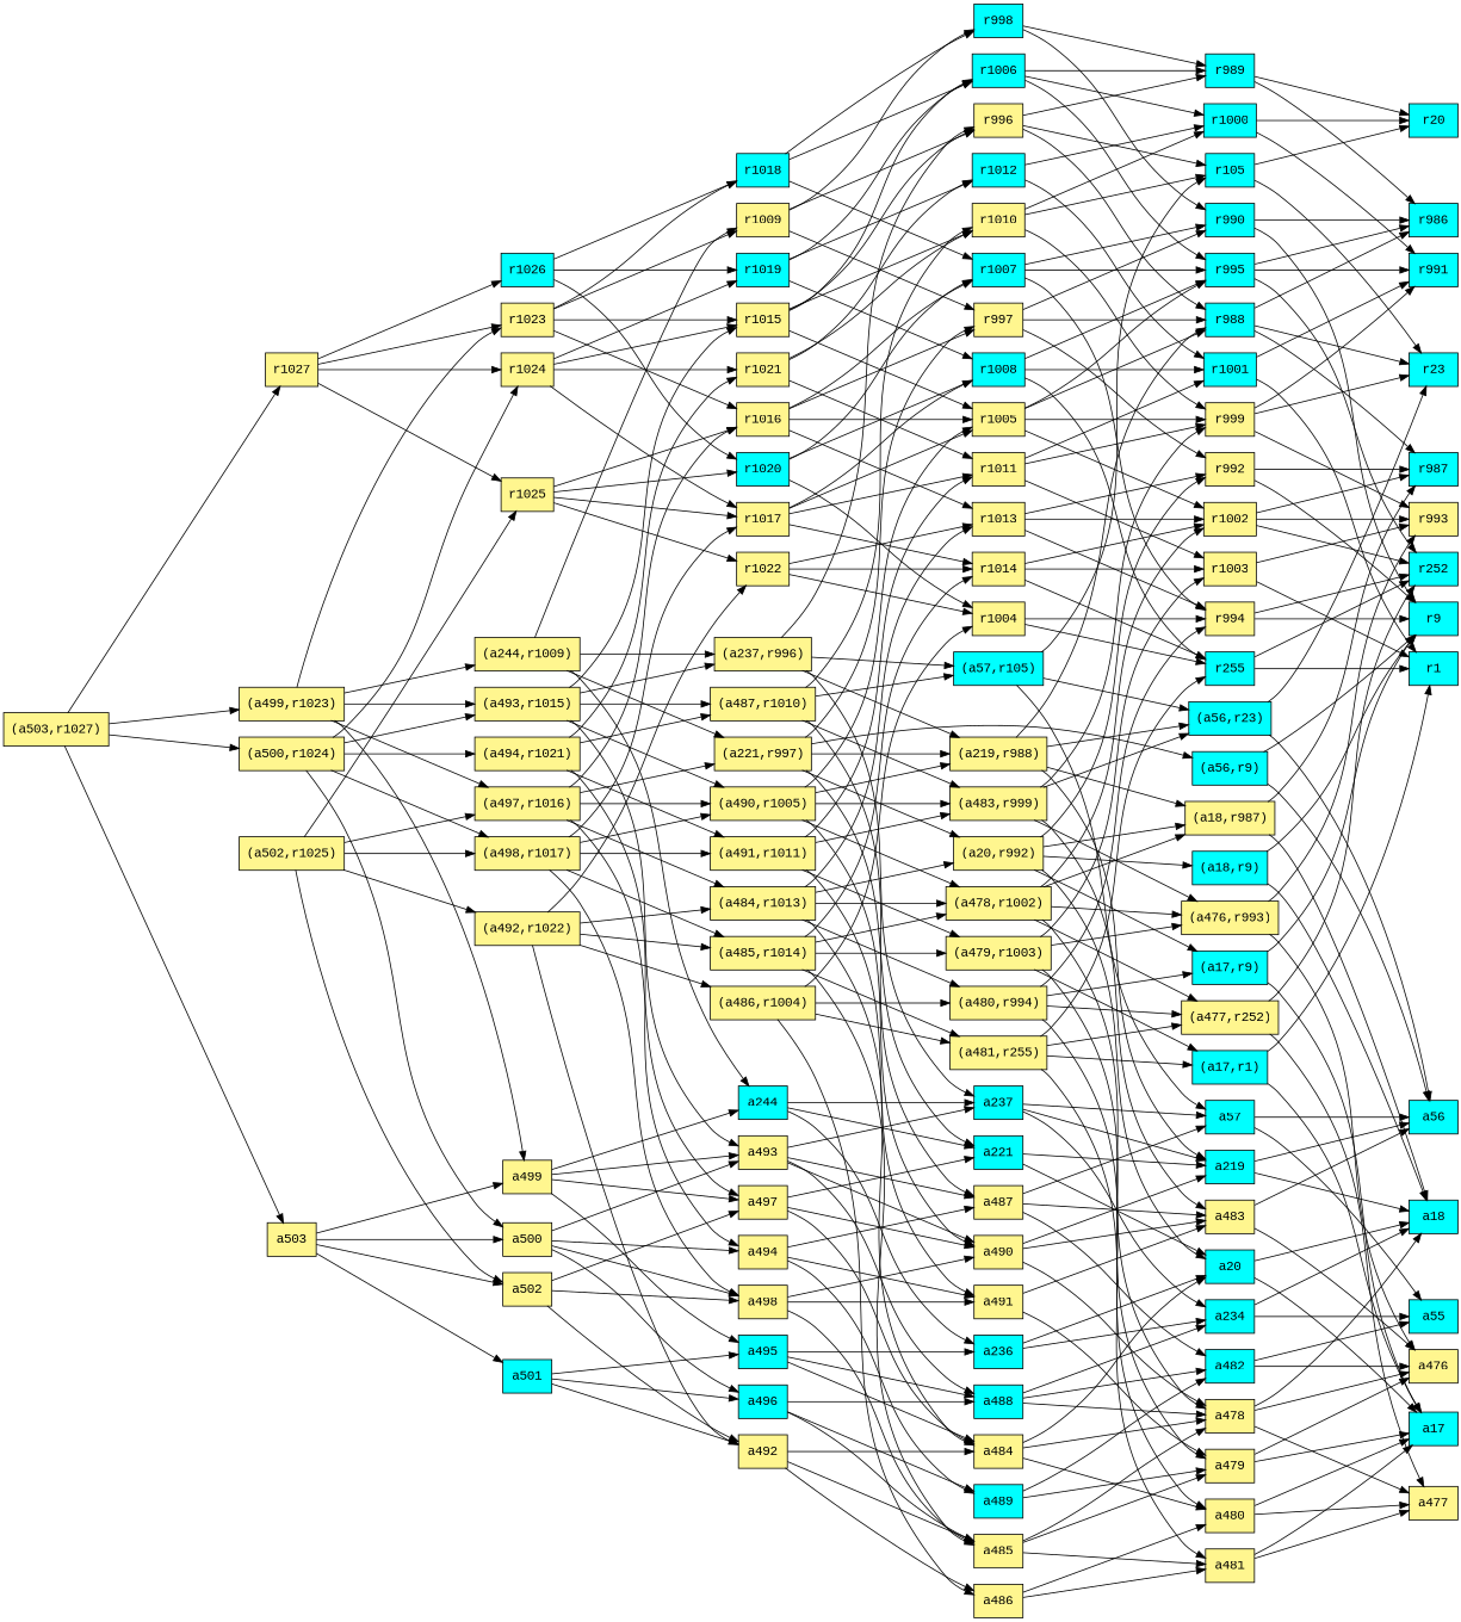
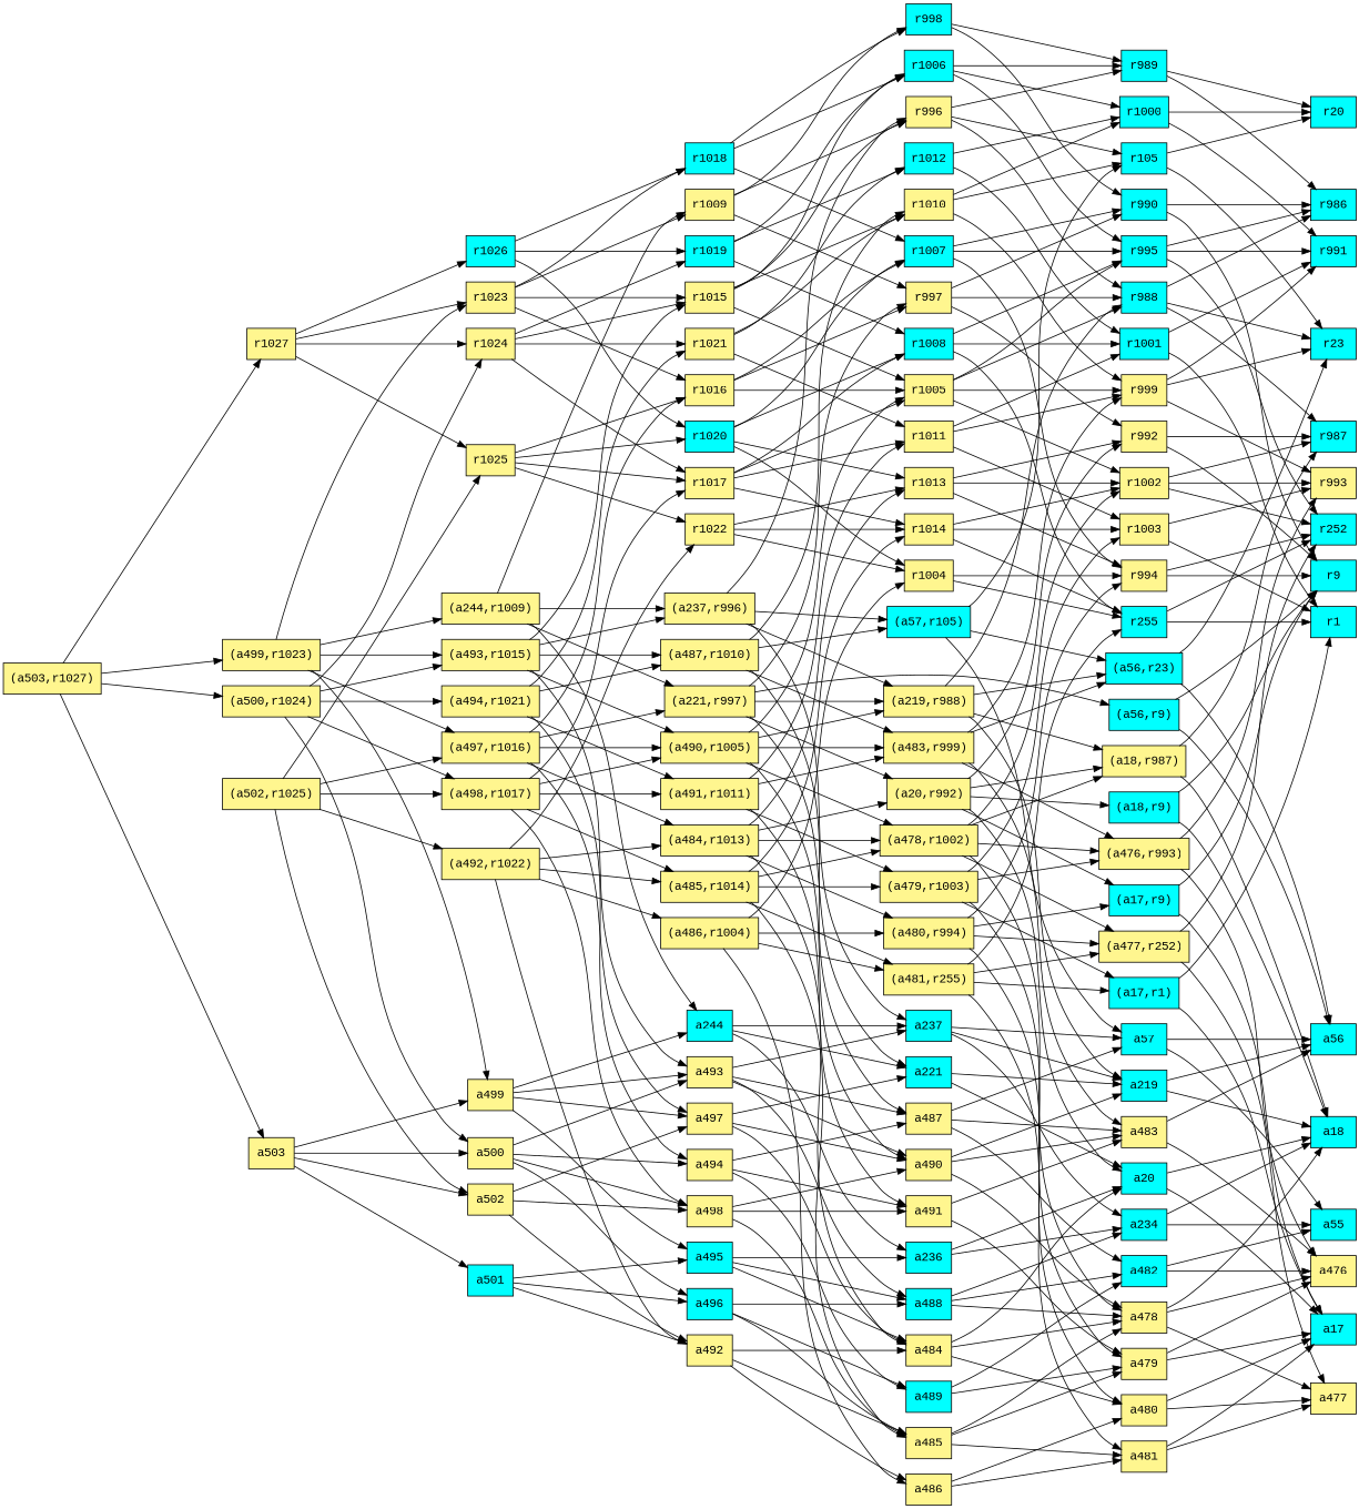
  digraph {
    fontname="Liberation Mono"
    rankdir=LR
    ranksep=2.0
    node [fillcolor=khaki1 fontname="Liberation Mono" shape=record style=filled]
    edge [fontname="Liberation Mono"]
    n1 [label="{(a490,r1005)}"]
    n2 [label="{(a219,r988)}"]
    n3 [label="{r1005}"]
    n4 [label="{(a483,r999)}"]
    n5 [label="{a490}"]
    n6 [label="{(a478,r1002)}"]
    n7 [fillcolor=cyan label="{(a56,r23)}"]
    n8 [label="{(a18,r987)}"]
    n9 [fillcolor=cyan label="{r988}"]
    n10 [fillcolor=cyan label="{a219}"]
    n11 [fillcolor=cyan label="{r995}"]
    n12 [label="{r1002}"]
    n13 [label="{r999}"]
    n14 [label="{(a476,r993)}"]
    n15 [label="{a483}"]
    n16 [label="{a478}"]
    n17 [label="{(a477,r252)}"]
    n18 [fillcolor=cyan label="{a56}"]
    n19 [fillcolor=cyan label="{r23}"]
    n20 [fillcolor=cyan label="{r255}"]
    n21 [fillcolor=cyan label="{r1}"]
    n22 [fillcolor=cyan label="{r252}"]
    n23 [label="{r993}"]
    n24 [label="{a476}"]
    n25 [fillcolor=cyan label="{r1006}"]
    n26 [fillcolor=cyan label="{r1000}"]
    n27 [fillcolor=cyan label="{r989}"]
    n28 [fillcolor=cyan label="{r20}"]
    n29 [fillcolor=cyan label="{r991}"]
    n30 [fillcolor=cyan label="{r986}"]
    n31 [fillcolor=cyan label="{r987}"]
    n32 [fillcolor=cyan label="{a18}"]
    n33 [label="{r1009}"]
    n34 [label="{r996}"]
    n35 [fillcolor=cyan label="{r998}"]
    n36 [label="{r997}"]
    n37 [fillcolor=cyan label="{r105}"]
    n38 [fillcolor=cyan label="{r990}"]
    n39 [label="{r992}"]
    n40 [label="{(a491,r1011)}"]
    n41 [label="{a491}"]
    n42 [label="{r1011}"]
    n43 [label="{(a479,r1003)}"]
    n44 [label="{a479}"]
    n45 [fillcolor=cyan label="{r1001}"]
    n46 [label="{r1003}"]
    n47 [fillcolor=cyan label="{(a17,r1)}"]
    n48 [fillcolor=cyan label="{r1012}"]
    n49 [fillcolor=cyan label="{a17}"]
    n50 [label="{r1016}"]
    n51 [fillcolor=cyan label="{r1007}"]
    n52 [label="{r1013}"]
    n53 [label="{r994}"]
    n54 [label="{a487}"]
    n55 [fillcolor=cyan label="{a57}"]
    n56 [fillcolor=cyan label="{a482}"]
    n57 [fillcolor=cyan label="{a55}"]
    n58 [label="{a492}"]
    n59 [label="{a486}"]
    n60 [label="{a484}"]
    n61 [label="{a485}"]
    n62 [label="{a480}"]
    n63 [label="{a481}"]
    n64 [fillcolor=cyan label="{a20}"]
    n65 [label="{(a500,r1024)}"]
    n66 [label="{a500}"]
    n67 [label="{(a498,r1017)}"]
    n68 [label="{(a493,r1015)}"]
    n69 [label="{(a494,r1021)}"]
    n70 [label="{r1024}"]
    n71 [label="{a493}"]
    n72 [fillcolor=cyan label="{a496}"]
    n73 [label="{a494}"]
    n74 [label="{a498}"]
    n75 [label="{r1017}"]
    n76 [label="{(a485,r1014)}"]
    n77 [label="{r1015}"]
    n78 [label="{(a237,r996)}"]
    n79 [label="{(a487,r1010)}"]
    n80 [label="{r1021}"]
    n81 [fillcolor=cyan label="{r1019}"]
    n82 [label="{r1010}"]
    n83 [fillcolor=cyan label="{a237}"]
    n84 [fillcolor=cyan label="{a488}"]
    n85 [fillcolor=cyan label="{a234}"]
    n86 [fillcolor=cyan label="{(a56,r9)}"]
    n87 [fillcolor=cyan label="{r9}"]
    n88 [label="{a477}"]
    n89 [label="{r1004}"]
    n90 [fillcolor=cyan label="{a489}"]
    n91 [label="{r1027}"]
    n92 [fillcolor=cyan label="{r1026}"]
    n93 [label="{r1025}"]
    n94 [label="{r1023}"]
    n95 [fillcolor=cyan label="{r1020}"]
    n96 [fillcolor=cyan label="{r1018}"]
    n97 [label="{r1022}"]
    n98 [fillcolor=cyan label="{r1008}"]
    n99 [label="{r1014}"]
    n100 [fillcolor=cyan label="{a501}"]
    n101 [fillcolor=cyan label="{a495}"]
    n102 [fillcolor=cyan label="{a236}"]
    n103 [label="{(a497,r1016)}"]
    n104 [label="{(a484,r1013)}"]
    n105 [label="{(a221,r997)}"]
    n106 [label="{a497}"]
    n107 [label="{(a480,r994)}"]
    n108 [label="{(a20,r992)}"]
    n109 [fillcolor=cyan label="{a221}"]
    n110 [fillcolor=cyan label="{(a57,r105)}"]
    n111 [fillcolor=cyan label="{(a17,r9)}"]
    n112 [label="{(a481,r255)}"]
    n113 [label="{(a486,r1004)}"]
    n114 [fillcolor=cyan label="{(a18,r9)}"]
    n115 [label="{a503}"]
    n116 [label="{a502}"]
    n117 [label="{a499}"]
    n118 [fillcolor=cyan label="{a244}"]
    n119 [label="{(a244,r1009)}"]
    n120 [label="{(a499,r1023)}"]
    n121 [label="{(a492,r1022)}"]
    n122 [label="{(a502,r1025)}"]
    n123 [label="{(a503,r1027)}"]
    n1 -> n2
    n1 -> n3
    n1 -> n4
    n1 -> n5
    n1 -> n6
    n2 -> n7
    n2 -> n8
    n2 -> n9
    n2 -> n10
    n3 -> n9
    n3 -> n11
    n3 -> n12
    n3 -> n13
    n4 -> n7
    n4 -> n13
    n4 -> n14
    n4 -> n15
    n5 -> n10
    n5 -> n15
    n5 -> n16
    n6 -> n8
    n6 -> n12
    n6 -> n14
    n6 -> n16
    n6 -> n17
    n7 -> n18
    n7 -> n19
    n8 -> n31
    n8 -> n32
    n9 -> n19
    n9 -> n30
    n9 -> n31
    n10 -> n18
    n10 -> n32
    n11 -> n22
    n11 -> n29
    n11 -> n30
    n12 -> n22
    n12 -> n23
    n12 -> n31
    n13 -> n19
    n13 -> n23
    n13 -> n29
    n14 -> n23
    n14 -> n24
    n15 -> n18
    n15 -> n24
    n16 -> n24
    n16 -> n32
    n16 -> n88
    n17 -> n22
    n17 -> n88
    n20 -> n21
    n20 -> n22
    n25 -> n11
    n25 -> n26
    n25 -> n27
    n26 -> n28
    n26 -> n29
    n27 -> n28
    n27 -> n30
    n33 -> n34
    n33 -> n35
    n33 -> n36
    n34 -> n9
    n34 -> n27
    n34 -> n37
    n35 -> n27
    n35 -> n38
    n36 -> n9
    n36 -> n38
    n36 -> n39
    n37 -> n19
    n37 -> n28
    n38 -> n30
    n38 -> n87
    n39 -> n31
    n39 -> n87
    n40 -> n4
    n40 -> n41
    n40 -> n42
    n40 -> n43
    n41 -> n15
    n41 -> n44
    n42 -> n13
    n42 -> n45
    n42 -> n46
    n43 -> n14
    n43 -> n44
    n43 -> n46
    n43 -> n47
    n44 -> n24
    n44 -> n49
    n45 -> n21
    n45 -> n29
    n46 -> n21
    n46 -> n23
    n47 -> n21
    n47 -> n49
    n48 -> n26
    n48 -> n45
    n50 -> n3
    n50 -> n36
    n50 -> n51
-   n50 -> n52
+   n95 -> n52
    n51 -> n11
    n51 -> n38
    n51 -> n53
    n52 -> n12
    n52 -> n39
    n52 -> n53
    n53 -> n22
    n53 -> n87
    n54 -> n15
    n54 -> n55
    n54 -> n56
    n55 -> n18
    n55 -> n57
    n56 -> n24
    n56 -> n57
    n58 -> n59
    n58 -> n60
    n58 -> n61
    n59 -> n62
    n59 -> n63
    n60 -> n16
    n60 -> n62
    n60 -> n64
    n61 -> n16
    n61 -> n44
    n61 -> n63
    n62 -> n49
    n62 -> n88
    n63 -> n49
    n63 -> n88
    n64 -> n32
    n64 -> n49
    n65 -> n66
    n65 -> n67
    n65 -> n68
    n65 -> n69
    n65 -> n70
    n66 -> n71
    n66 -> n72
    n66 -> n73
    n66 -> n74
    n67 -> n1
    n67 -> n40
    n67 -> n74
    n67 -> n75
    n67 -> n76
    n68 -> n1
    n68 -> n71
    n68 -> n77
    n68 -> n78
    n68 -> n79
    n69 -> n40
    n69 -> n73
    n69 -> n79
    n69 -> n80
    n70 -> n75
    n70 -> n77
    n70 -> n80
    n70 -> n81
    n71 -> n5
    n71 -> n54
    n71 -> n83
    n71 -> n84
    n72 -> n61
    n72 -> n84
    n72 -> n90
    n73 -> n41
    n73 -> n54
    n73 -> n90
    n74 -> n5
    n74 -> n41
    n74 -> n61
    n75 -> n3
    n75 -> n42
    n75 -> n98
    n75 -> n99
    n76 -> n6
    n76 -> n43
    n76 -> n61
    n76 -> n99
    n76 -> n112
    n77 -> n3
    n77 -> n25
    n77 -> n34
    n77 -> n82
    n78 -> n2
    n78 -> n34
    n78 -> n83
    n78 -> n110
    n79 -> n4
    n79 -> n54
    n79 -> n82
    n79 -> n110
    n80 -> n42
    n80 -> n48
    n80 -> n82
    n81 -> n25
    n81 -> n48
    n81 -> n98
    n82 -> n13
    n82 -> n26
    n82 -> n37
    n83 -> n10
    n83 -> n55
    n83 -> n85
    n84 -> n16
    n84 -> n56
    n84 -> n85
    n85 -> n32
    n85 -> n57
    n86 -> n18
    n86 -> n87
    n89 -> n20
    n89 -> n53
    n90 -> n44
    n90 -> n56
    n91 -> n70
    n91 -> n92
    n91 -> n93
    n91 -> n94
    n92 -> n81
    n92 -> n95
    n92 -> n96
    n93 -> n50
    n93 -> n75
    n93 -> n95
    n93 -> n97
    n94 -> n33
    n94 -> n50
    n94 -> n77
    n94 -> n96
    n95 -> n51
    n95 -> n89
    n95 -> n98
    n96 -> n25
    n96 -> n35
    n96 -> n51
    n97 -> n52
    n97 -> n89
    n97 -> n99
    n98 -> n11
    n98 -> n20
    n98 -> n45
    n99 -> n12
    n99 -> n20
    n99 -> n46
    n100 -> n58
    n100 -> n72
    n100 -> n101
    n101 -> n60
    n101 -> n84
    n101 -> n102
    n102 -> n64
    n102 -> n85
    n103 -> n1
    n103 -> n50
    n103 -> n104
    n103 -> n105
    n103 -> n106
    n104 -> n6
    n104 -> n52
    n104 -> n60
    n104 -> n107
    n104 -> n108
    n105 -> n2
    n105 -> n36
    n105 -> n86
    n105 -> n108
    n105 -> n109
    n106 -> n5
    n106 -> n60
    n106 -> n109
    n107 -> n17
    n107 -> n53
    n107 -> n62
    n107 -> n111
    n108 -> n8
    n108 -> n39
    n108 -> n64
    n108 -> n111
    n108 -> n114
    n109 -> n10
    n109 -> n64
    n110 -> n7
    n110 -> n37
    n110 -> n55
    n111 -> n49
    n111 -> n87
    n112 -> n17
    n112 -> n20
    n112 -> n47
    n112 -> n63
    n113 -> n59
    n113 -> n89
    n113 -> n107
    n113 -> n112
    n114 -> n32
    n114 -> n87
    n115 -> n66
    n115 -> n100
    n115 -> n116
    n115 -> n117
    n116 -> n58
    n116 -> n74
    n116 -> n106
    n117 -> n71
    n117 -> n101
    n117 -> n106
    n117 -> n118
    n118 -> n83
    n118 -> n102
    n118 -> n109
    n119 -> n33
    n119 -> n78
    n119 -> n105
    n119 -> n118
    n120 -> n68
    n120 -> n94
    n120 -> n103
    n120 -> n117
    n120 -> n119
    n121 -> n58
    n121 -> n76
    n121 -> n97
    n121 -> n104
    n121 -> n113
    n122 -> n67
    n122 -> n93
    n122 -> n103
    n122 -> n116
    n122 -> n121
    n123 -> n65
    n123 -> n91
    n123 -> n115
    n123 -> n120
  }
